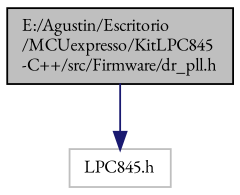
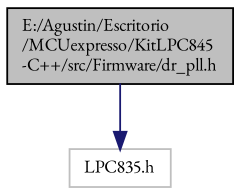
  digraph {
    fontname="EB Garamond"
    node [fontname="EB Garamond" fontsize=10 shape=record style=filled]
    n1 [color=black fillcolor=grey75 fontcolor=black height=0.2 label="E:/Agustin/Escritorio\l/MCUexpresso/KitLPC845\l-C++/src/Firmware/dr_pll.h" width=0.4]
-   n2 [color=grey75 fillcolor=white height=0.2 label="LPC845.h" width=0.4]
+   n2 [color=grey75 fillcolor=white height=0.2 label="LPC835.h" width=0.4]
    n1 -> n2 [color=midnightblue fontname="EB Garamond" fontsize=10 labelfontname=Helvetica labelfontsize=10 style=solid]
  }
